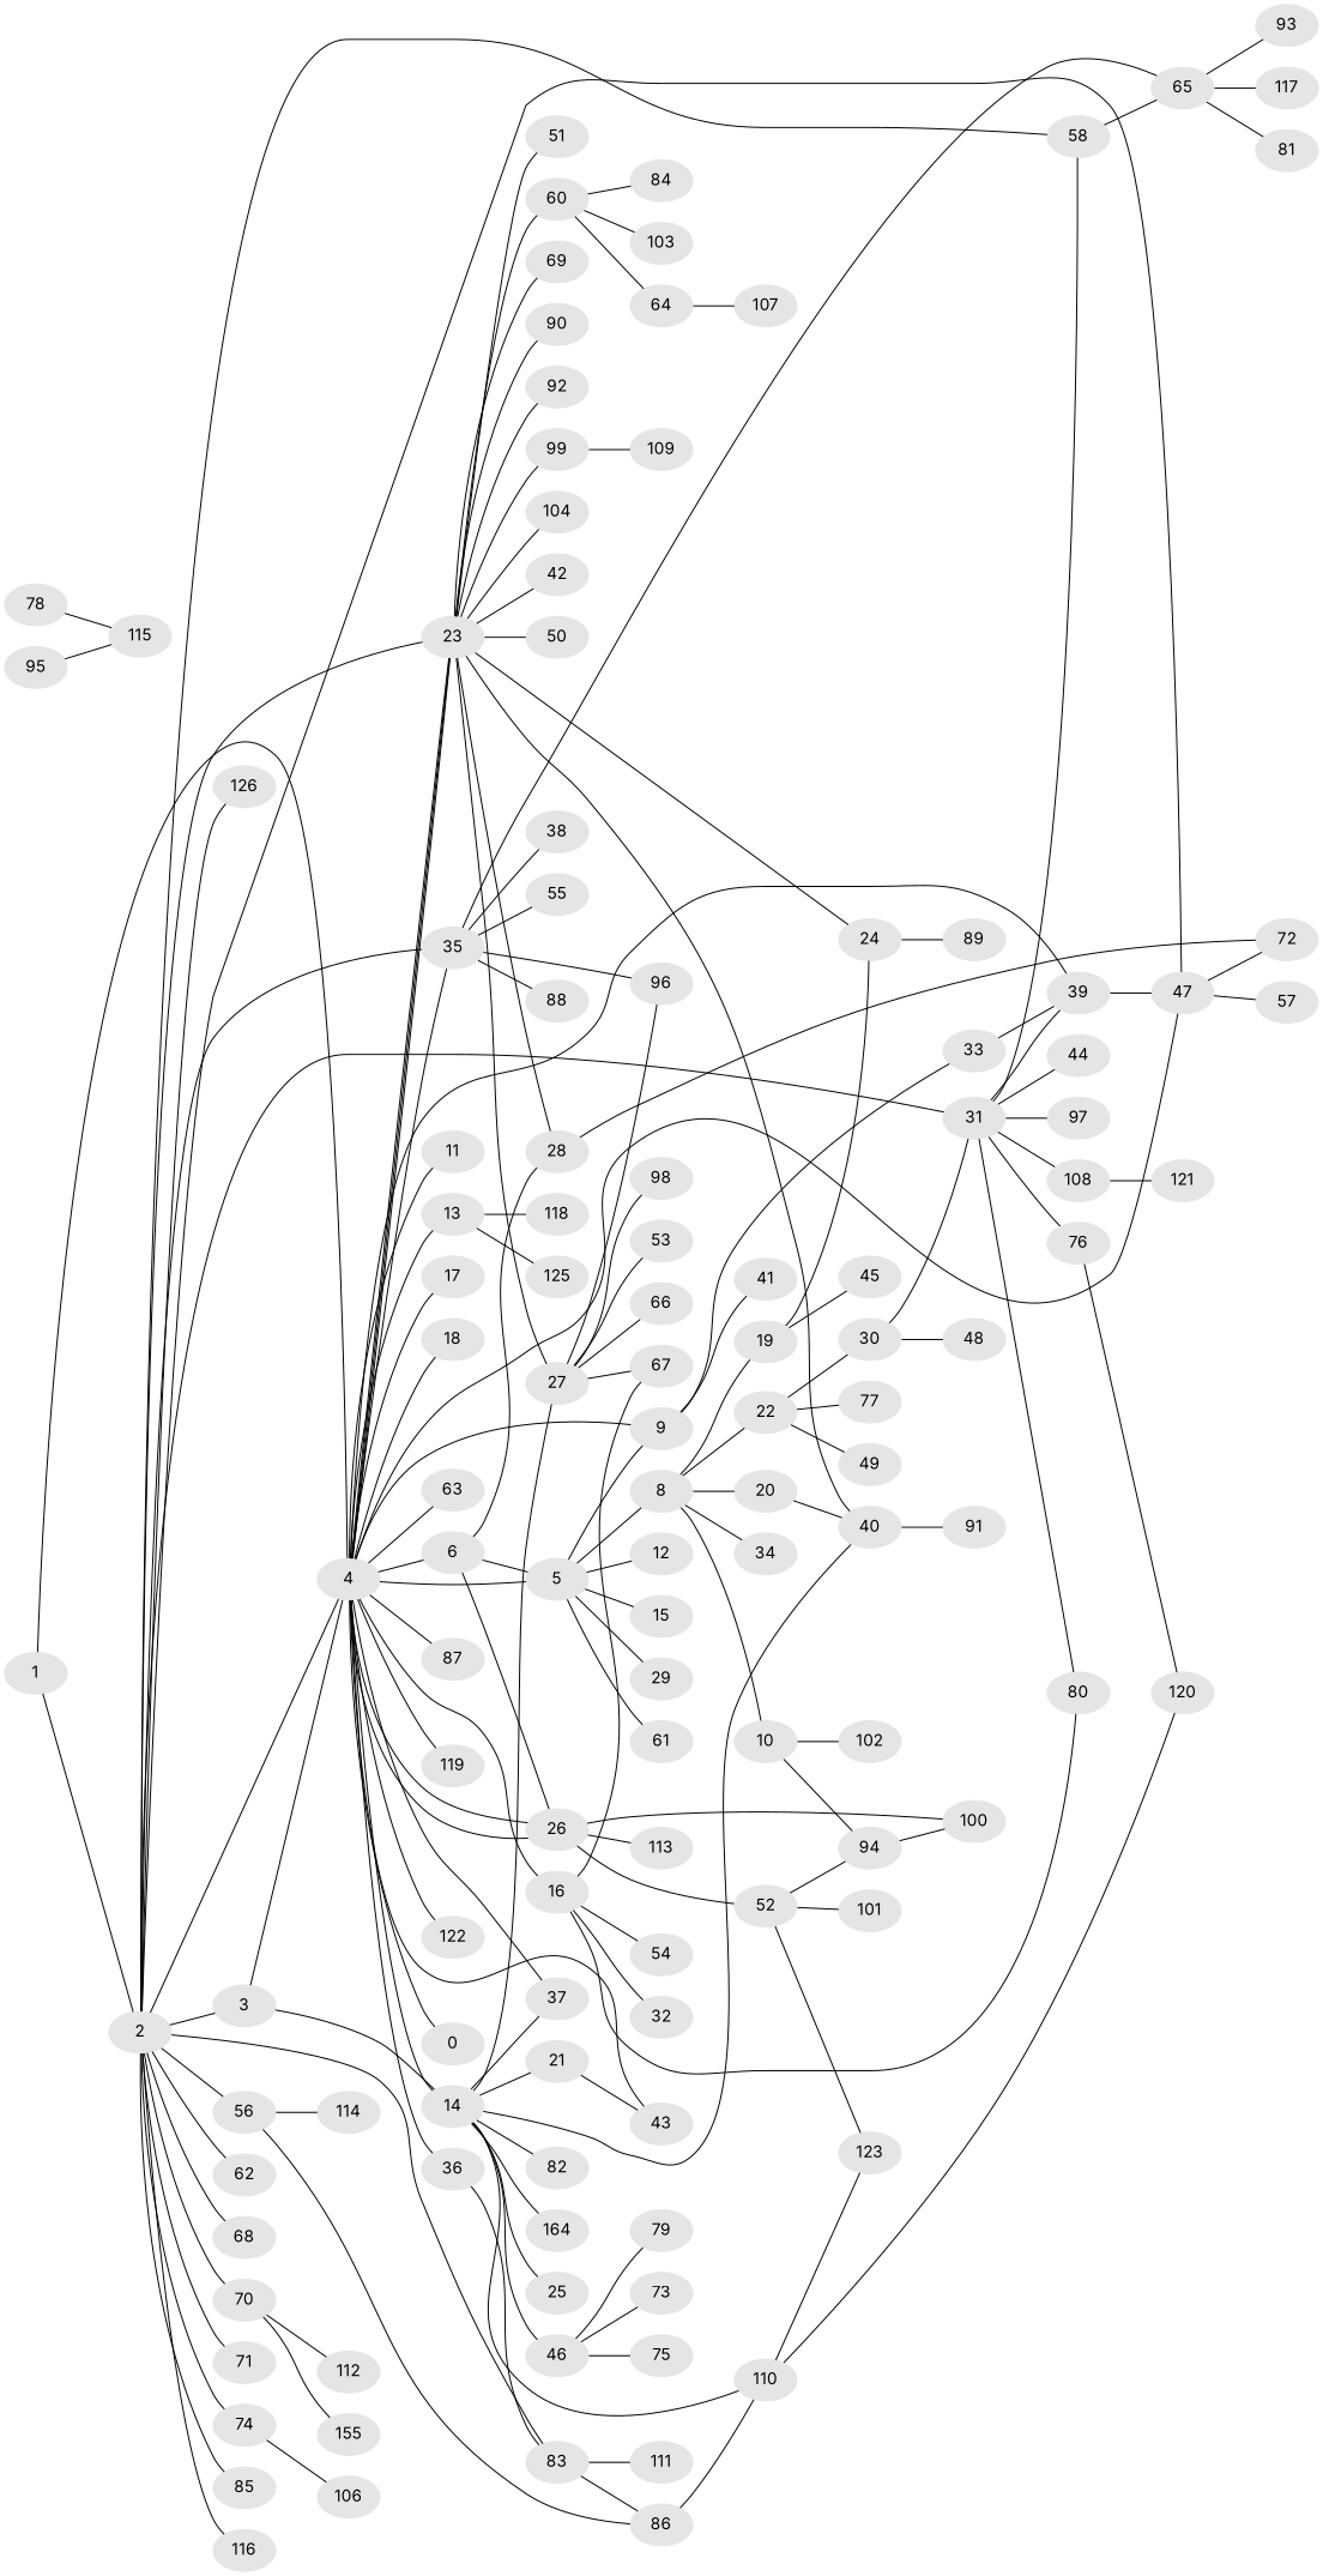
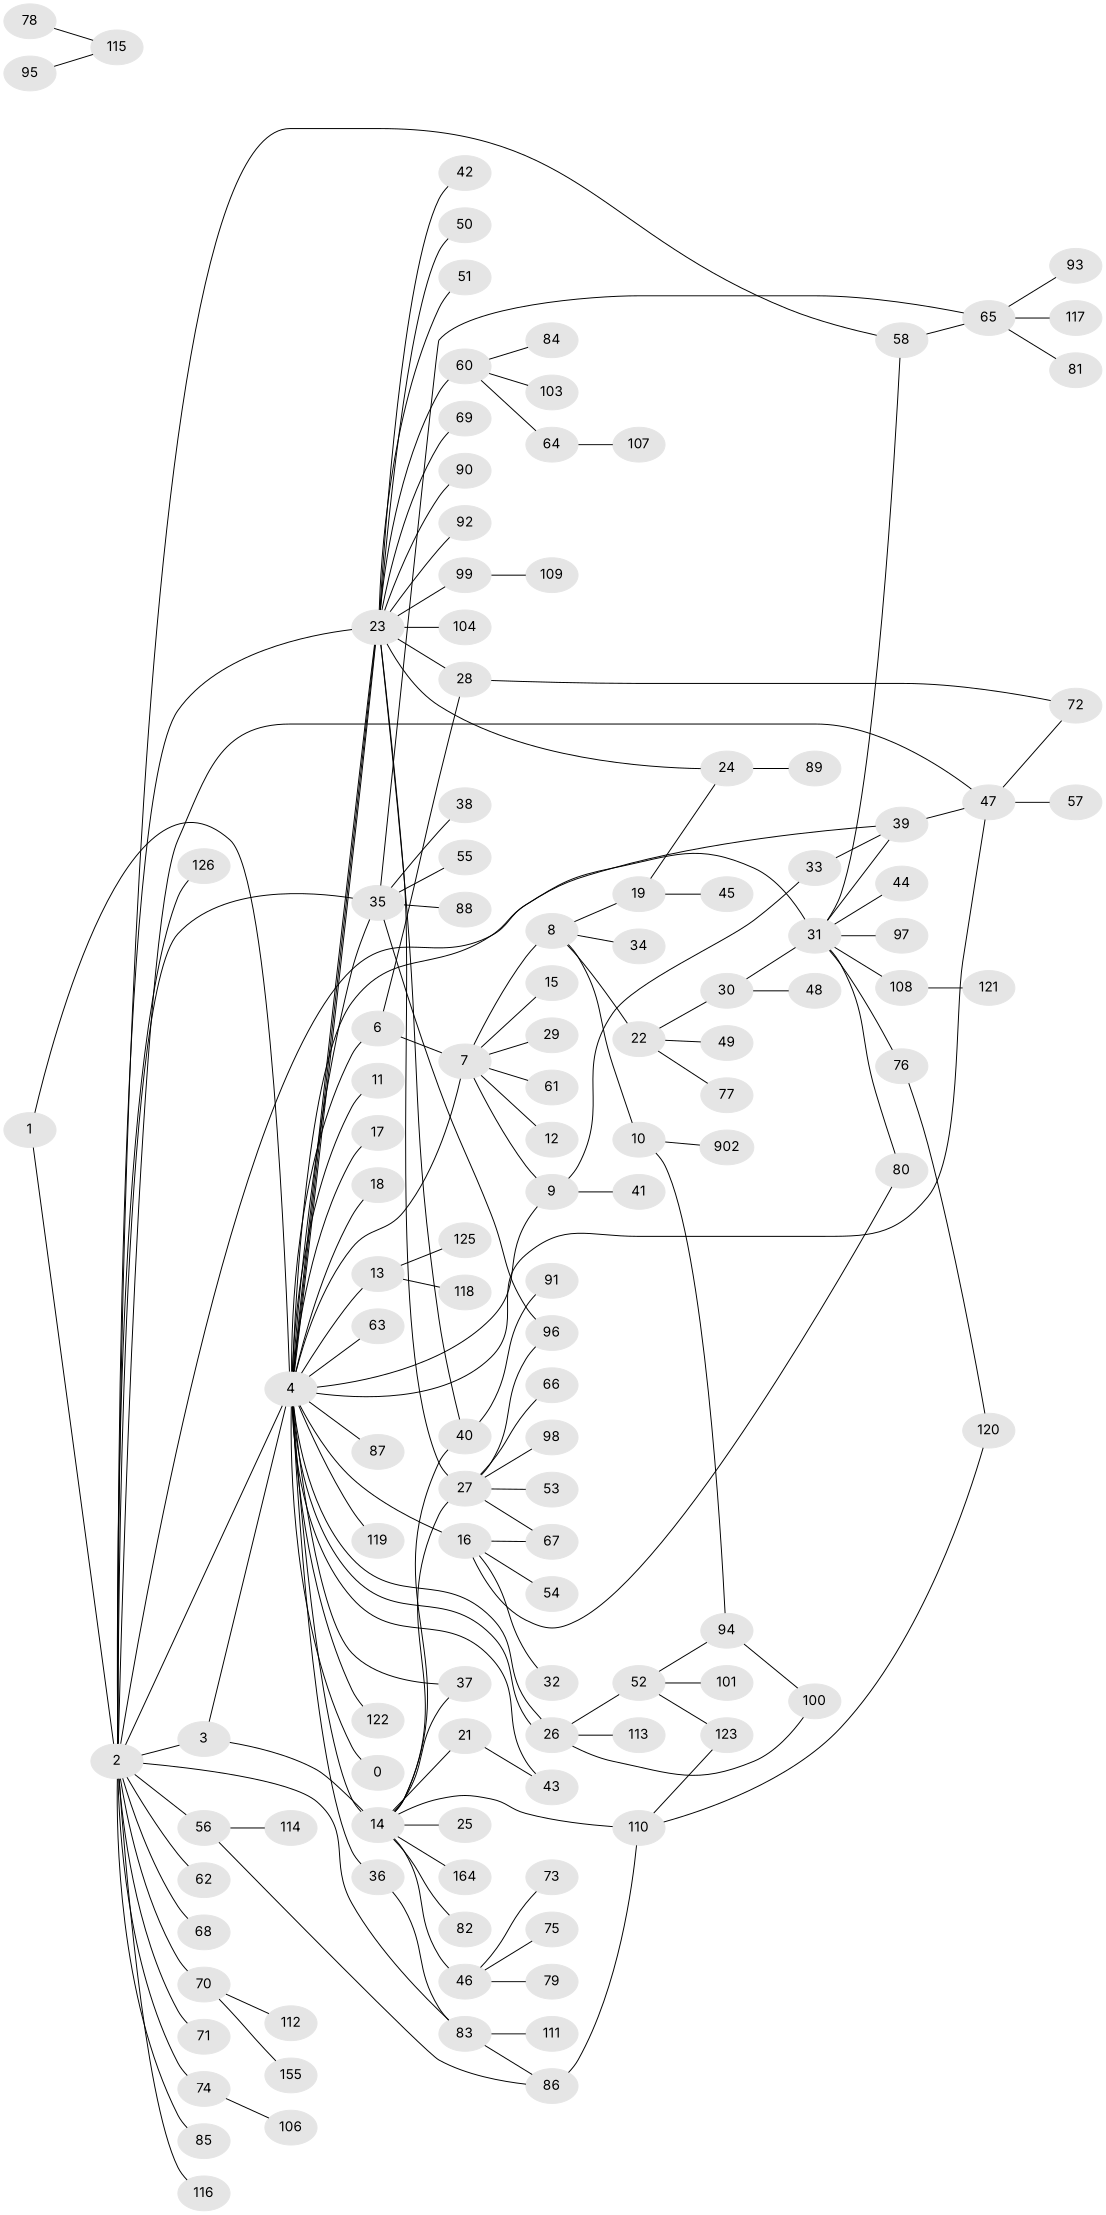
  graph {
    fontname=Inter
    rankdir=LR
    node [color=gray90 fontname=Inter style=filled]
    edge [fontname=Inter]
    1
    2
    4
    3
    23
    31
    35
    47
    56
    58
    62
    68
    70
    71
    74
    83
    85
    116
    126
    14
    n21 [label=0]
    6
-   7 [label=5]
+   7
    9
    11
    13
    16
    17
    18
    26
    36
    37
    39
    43
    63
    87
    119
    122
    28
    27
    40
    24
    42
    50
    51
    60
    69
    90
    92
    99
    104
    80
    44
    76
    97
    108
    96
    38
    55
    65
    88
    72
    57
    86
    114
    n66 [label=155]
    112
    106
    111
    21
    25
    46
    82
    110
    n75 [label=164]
    8
    12
    15
    29
    61
    33
    41
    118
    125
    32
    54
    67
    52
    113
    100
    10
    19
-   20
    22
    34
    94
-   102
+   102 [label=902]
    45
    30
    49
    77
    53
    66
    98
    91
    73
    75
    79
    123
    120
    89
    48
    64
    84
    103
    109
    101
    78
    115
    121
    81
    93
    117
    95
    107
    1 -- 2
    1 -- 4
    2 -- 4
    2 -- 3
    2 -- 23
    2 -- 31
    2 -- 35
    2 -- 47
    2 -- 56
    2 -- 58
    2 -- 62
    2 -- 68
    2 -- 70
    2 -- 71
    2 -- 74
    2 -- 83
    2 -- 85
    2 -- 116
    2 -- 126
    4 -- 23
    4 -- 23
    4 -- 23
    4 -- 35
    4 -- 47
    4 -- 14
    4 -- n21
    4 -- 6
    4 -- 7
    4 -- 9
    4 -- 11
    4 -- 13
    4 -- 16
    4 -- 17
    4 -- 18
    4 -- 26
    4 -- 26
    4 -- 36
    4 -- 37
    4 -- 39
    4 -- 43
    4 -- 63
    4 -- 87
    4 -- 119
    4 -- 122
    3 -- 4
    3 -- 14
    23 -- 28
    23 -- 27
    23 -- 40
    23 -- 24
    23 -- 42
    23 -- 50
    23 -- 51
    23 -- 60
    23 -- 69
    23 -- 90
    23 -- 92
    23 -- 99
    23 -- 104
    31 -- 58
    31 -- 39
    31 -- 80
    31 -- 44
    31 -- 76
    31 -- 97
    31 -- 108
    35 -- 96
    35 -- 38
    35 -- 55
    35 -- 65
    35 -- 88
    47 -- 72
    47 -- 57
    56 -- 86
    56 -- 114
    58 -- 65
    70 -- n66
    70 -- 112
    74 -- 106
    83 -- 86
    83 -- 111
    14 -- 37
    14 -- 27
    14 -- 40
    14 -- 21
    14 -- 25
    14 -- 46
    14 -- 82
    14 -- 110
    14 -- n75
    6 -- 7
-   6 -- 26
    6 -- 28
    7 -- 9
    7 -- 8
    7 -- 12
    7 -- 15
    7 -- 29
    7 -- 61
    9 -- 33
    9 -- 41
    13 -- 118
    13 -- 125
    16 -- 80
    16 -- 32
    16 -- 54
    16 -- 67
    26 -- 52
    26 -- 113
    26 -- 100
    36 -- 83
    39 -- 47
    28 -- 72
    27 -- 96
    27 -- 67
    27 -- 53
    27 -- 66
    27 -- 98
    40 -- 91
    24 -- 89
    60 -- 64
    60 -- 84
    60 -- 103
    99 -- 109
    76 -- 120
    108 -- 121
    65 -- 81
    65 -- 93
    65 -- 117
    86 -- 110
    21 -- 43
    46 -- 73
    46 -- 75
    46 -- 79
    110 -- 123
    110 -- 120
    8 -- 10
    8 -- 19
-   8 -- 20
    8 -- 22
    8 -- 34
    33 -- 39
    52 -- 94
    52 -- 123
    52 -- 101
    10 -- 94
    10 -- 102
    19 -- 24
    19 -- 45
-   20 -- 40
    22 -- 30
    22 -- 49
    22 -- 77
    94 -- 100
    30 -- 31
    30 -- 48
    64 -- 107
    78 -- 115
    95 -- 115
  }
